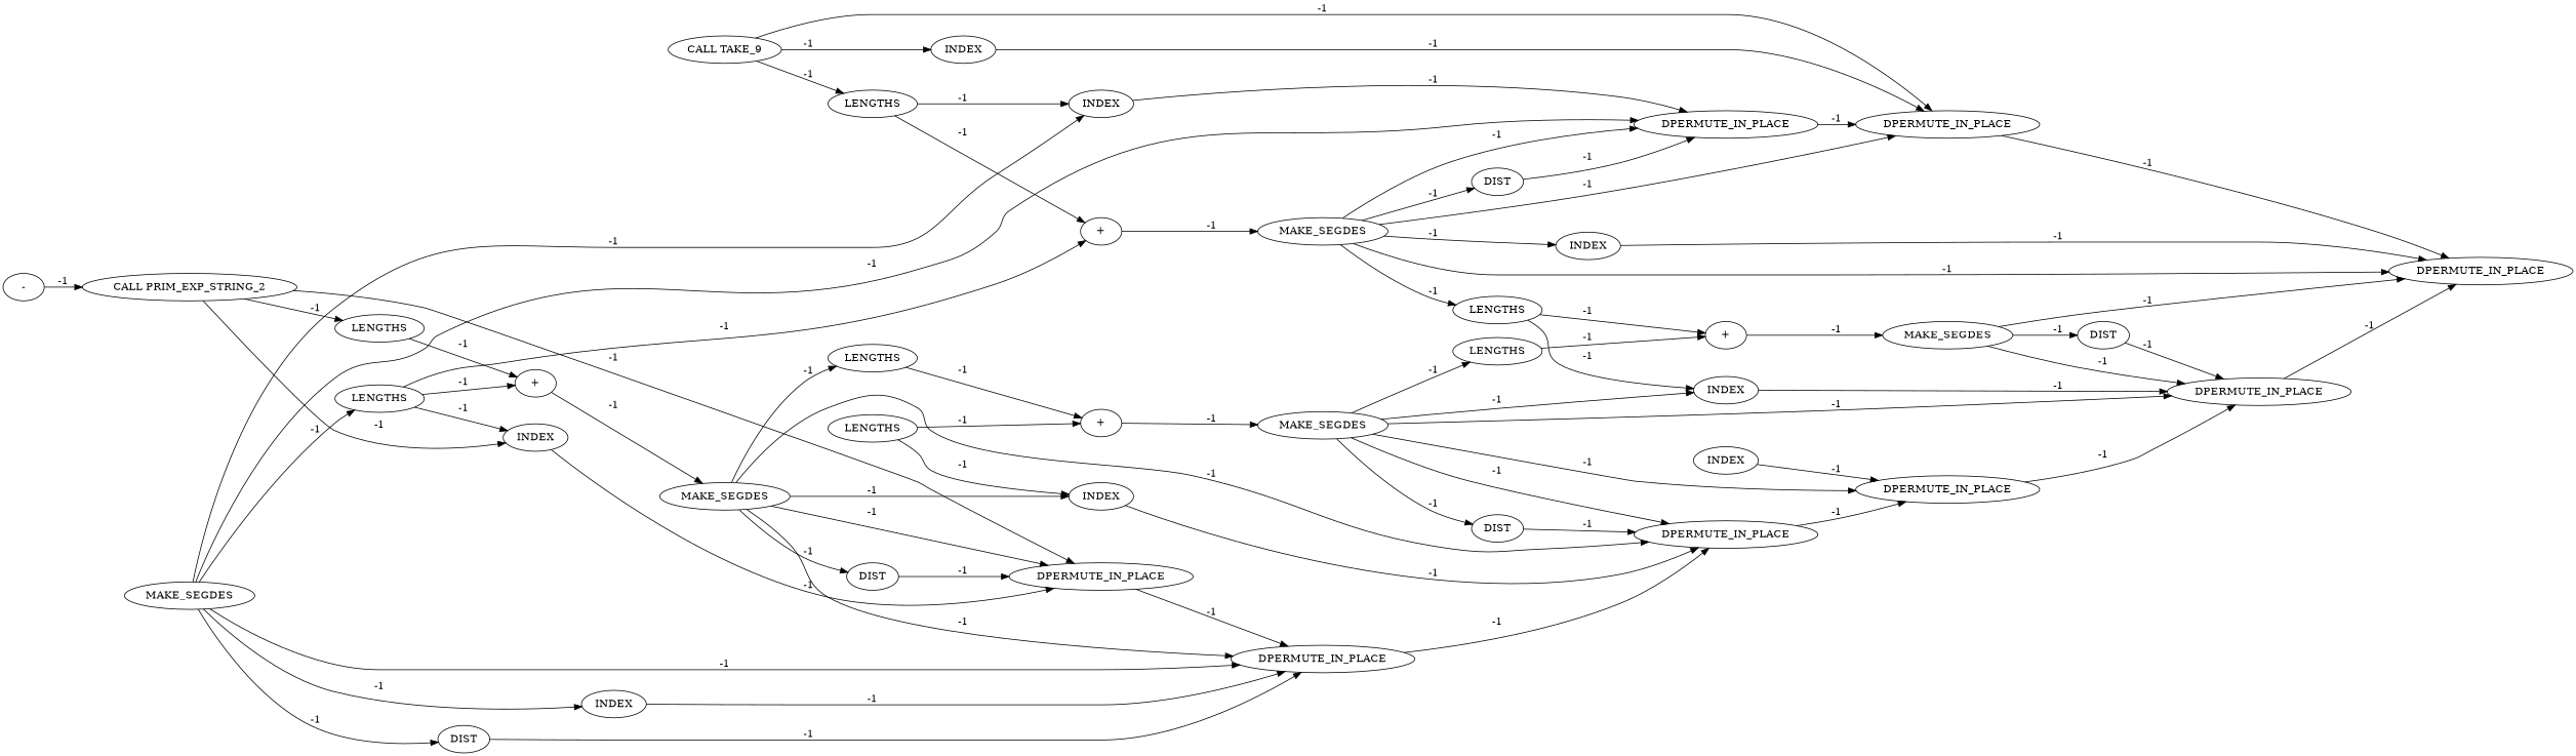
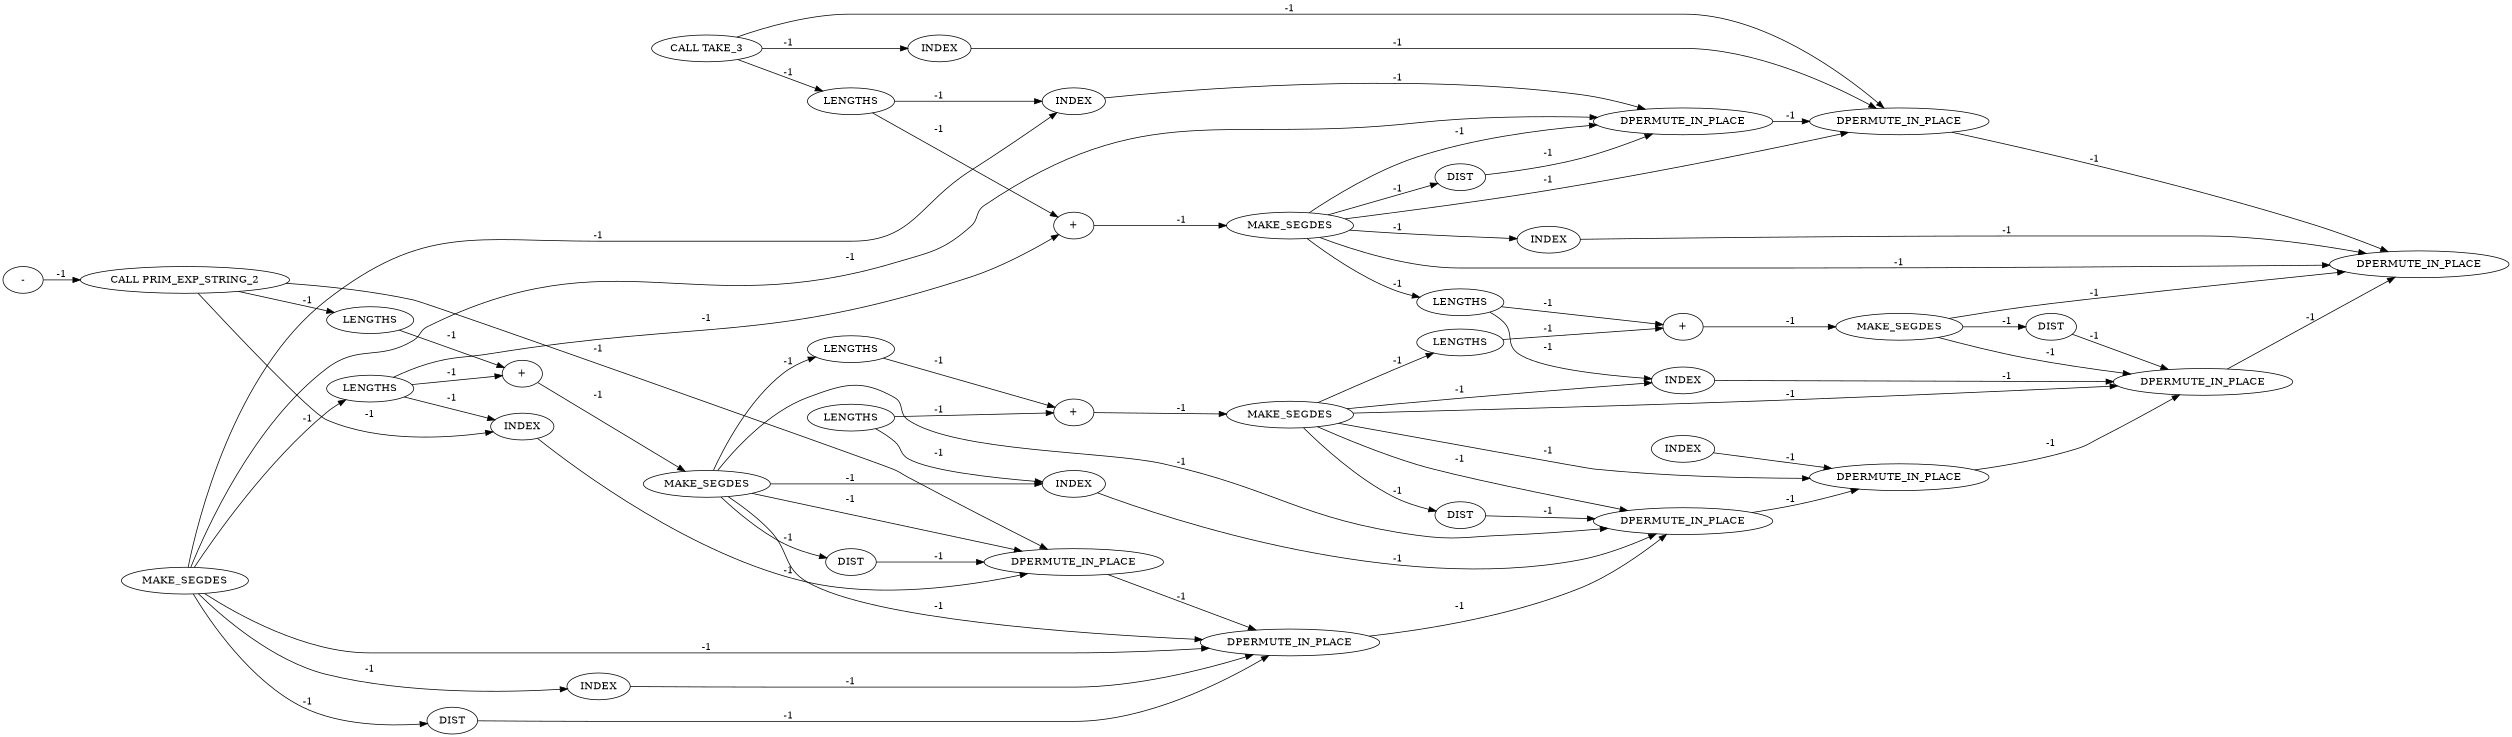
  digraph {
    rankdir=LR
    node [cost=0]
    edge [cost=-1]
    n1 [label=LENGTHS]
    n2 [label="+"]
    n3 [label=INDEX]
    n4 [label=DIST]
    n5 [label=DPERMUTE_IN_PLACE]
    n6 [label="-"]
    n7 [label="CALL PRIM_EXP_STRING_2"]
    n8 [label=MAKE_SEGDES]
    n9 [label=DPERMUTE_IN_PLACE]
    n10 [label=LENGTHS]
    n11 [label="+"]
    n12 [label="+"]
    n13 [label=INDEX]
    n14 [label=LENGTHS]
    n15 [label=MAKE_SEGDES]
    n16 [label=DIST]
    n17 [label=DPERMUTE_IN_PLACE]
    n18 [label=DPERMUTE_IN_PLACE]
    n19 [label=INDEX]
    n20 [label=INDEX]
    n21 [label=DIST]
-   n22 [label="CALL TAKE_9"]
+   n22 [label="CALL TAKE_3"]
    n23 [label=LENGTHS]
    n24 [label=DPERMUTE_IN_PLACE]
    n25 [label=INDEX]
    n26 [label=DPERMUTE_IN_PLACE]
    n27 [label=LENGTHS]
    n28 [label=MAKE_SEGDES]
    n29 [label=MAKE_SEGDES]
    n30 [label=DPERMUTE_IN_PLACE]
    n31 [label=DIST]
    n32 [label=LENGTHS]
    n33 [label=INDEX]
    n34 [label="+"]
    n35 [label=MAKE_SEGDES]
    n36 [label=INDEX]
    n37 [label=DPERMUTE_IN_PLACE]
    n38 [label=INDEX]
    n39 [label=DIST]
    n40 [label=LENGTHS]
    n1 -> n2 [label=-1]
    n1 -> n3 [label=-1]
    n2 -> n28 [label=-1]
    n3 -> n30 [label=-1]
    n4 -> n5 [label=-1]
    n5 -> n9 [label=-1]
    n6 -> n7 [label=-1]
    n7 -> n13 [label=-1]
    n7 -> n26 [label=-1]
    n7 -> n27 [label=-1]
    n8 -> n4 [label=-1]
    n8 -> n5 [label=-1]
    n8 -> n9 [label=-1]
    n10 -> n11 [label=-1]
    n10 -> n12 [label=-1]
    n10 -> n13 [label=-1]
    n11 -> n35 [label=-1]
    n12 -> n29 [label=-1]
    n13 -> n26 [label=-1]
    n14 -> n2 [label=-1]
    n15 -> n10 [label=-1]
    n15 -> n16 [label=-1]
    n15 -> n17 [label=-1]
    n15 -> n18 [label=-1]
    n15 -> n19 [label=-1]
    n15 -> n20 [label=-1]
    n16 -> n17 [label=-1]
    n17 -> n30 [label=-1]
    n18 -> n24 [label=-1]
    n19 -> n18 [label=-1]
    n20 -> n17 [label=-1]
    n21 -> n18 [label=-1]
    n22 -> n23 [label=-1]
    n22 -> n24 [label=-1]
    n22 -> n25 [label=-1]
    n23 -> n11 [label=-1]
    n23 -> n19 [label=-1]
    n24 -> n9 [label=-1]
    n25 -> n24 [label=-1]
    n26 -> n17 [label=-1]
    n27 -> n12 [label=-1]
    n28 -> n5 [label=-1]
    n28 -> n30 [label=-1]
    n28 -> n33 [label=-1]
    n28 -> n37 [label=-1]
    n28 -> n39 [label=-1]
    n28 -> n40 [label=-1]
    n29 -> n3 [label=-1]
    n29 -> n14 [label=-1]
    n29 -> n17 [label=-1]
    n29 -> n26 [label=-1]
    n29 -> n30 [label=-1]
    n29 -> n31 [label=-1]
    n30 -> n37 [label=-1]
    n31 -> n26 [label=-1]
    n32 -> n33 [label=-1]
    n32 -> n34 [label=-1]
    n33 -> n5 [label=-1]
    n34 -> n8 [label=-1]
    n35 -> n9 [label=-1]
    n35 -> n18 [label=-1]
    n35 -> n21 [label=-1]
    n35 -> n24 [label=-1]
    n35 -> n32 [label=-1]
    n35 -> n36 [label=-1]
    n36 -> n9 [label=-1]
    n37 -> n5 [label=-1]
    n38 -> n37 [label=-1]
    n39 -> n30 [label=-1]
    n40 -> n34 [label=-1]
  }
